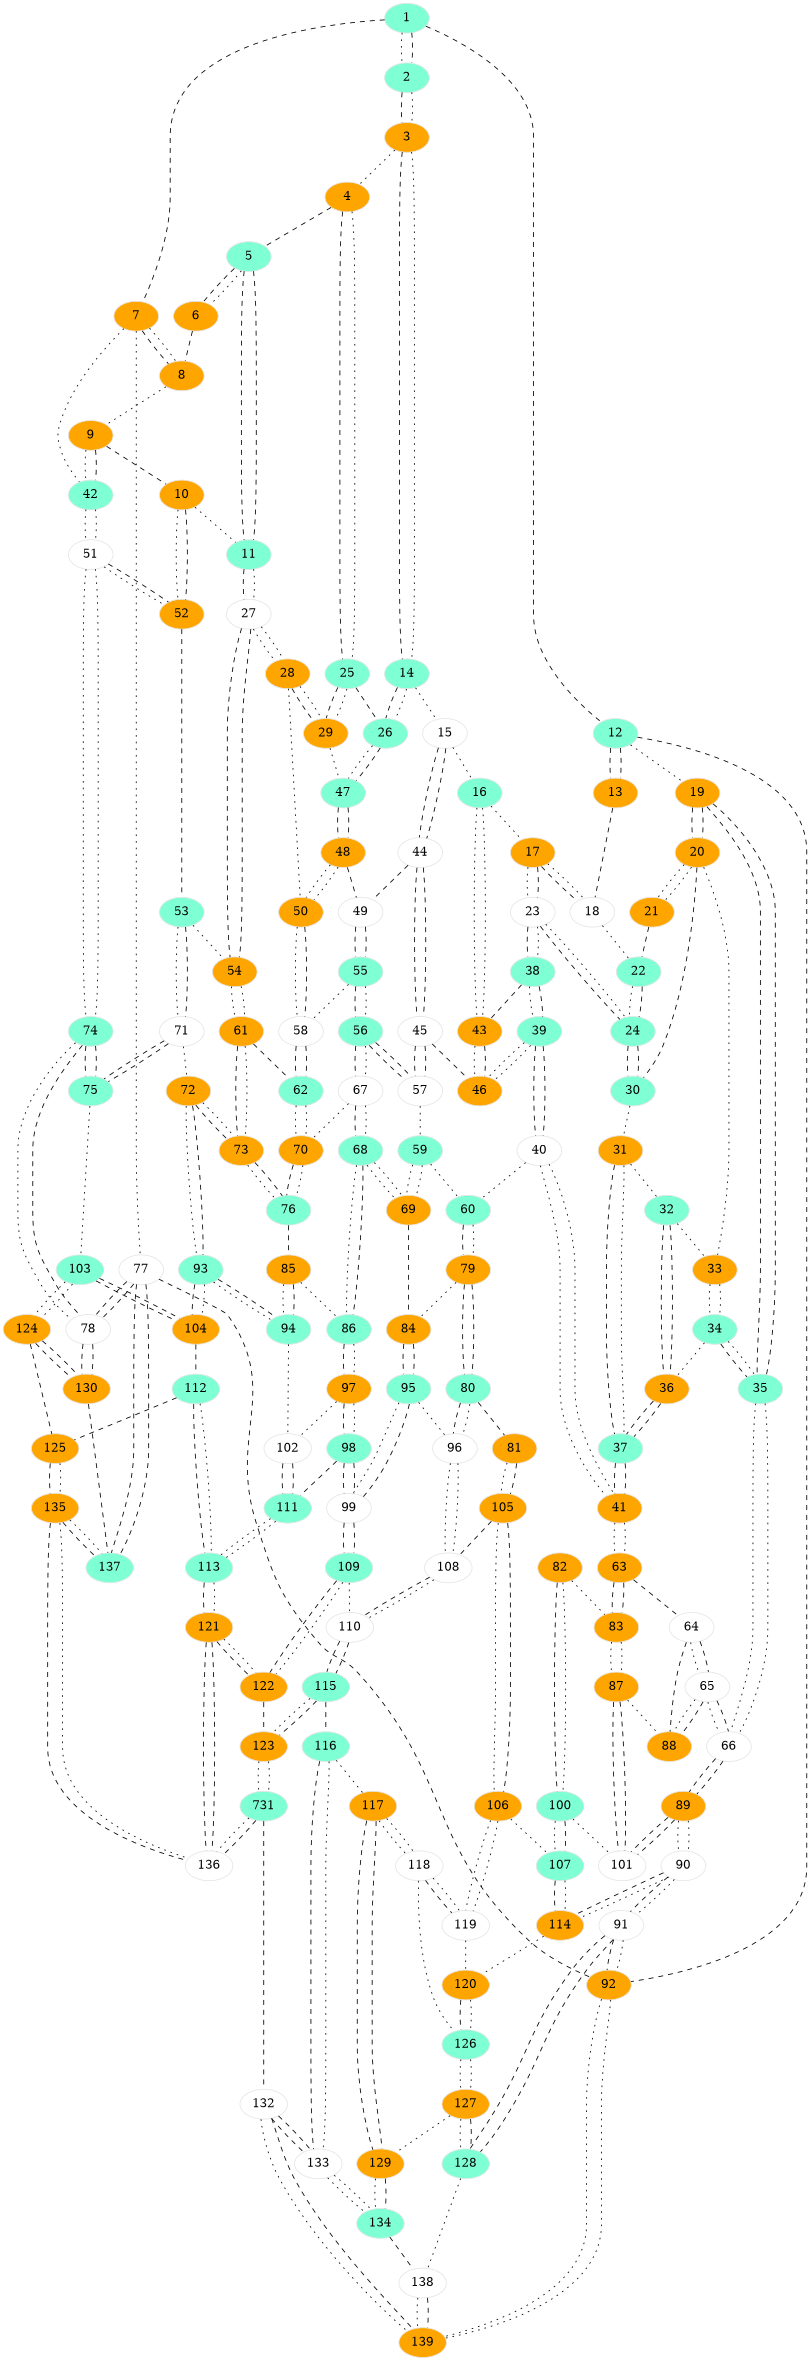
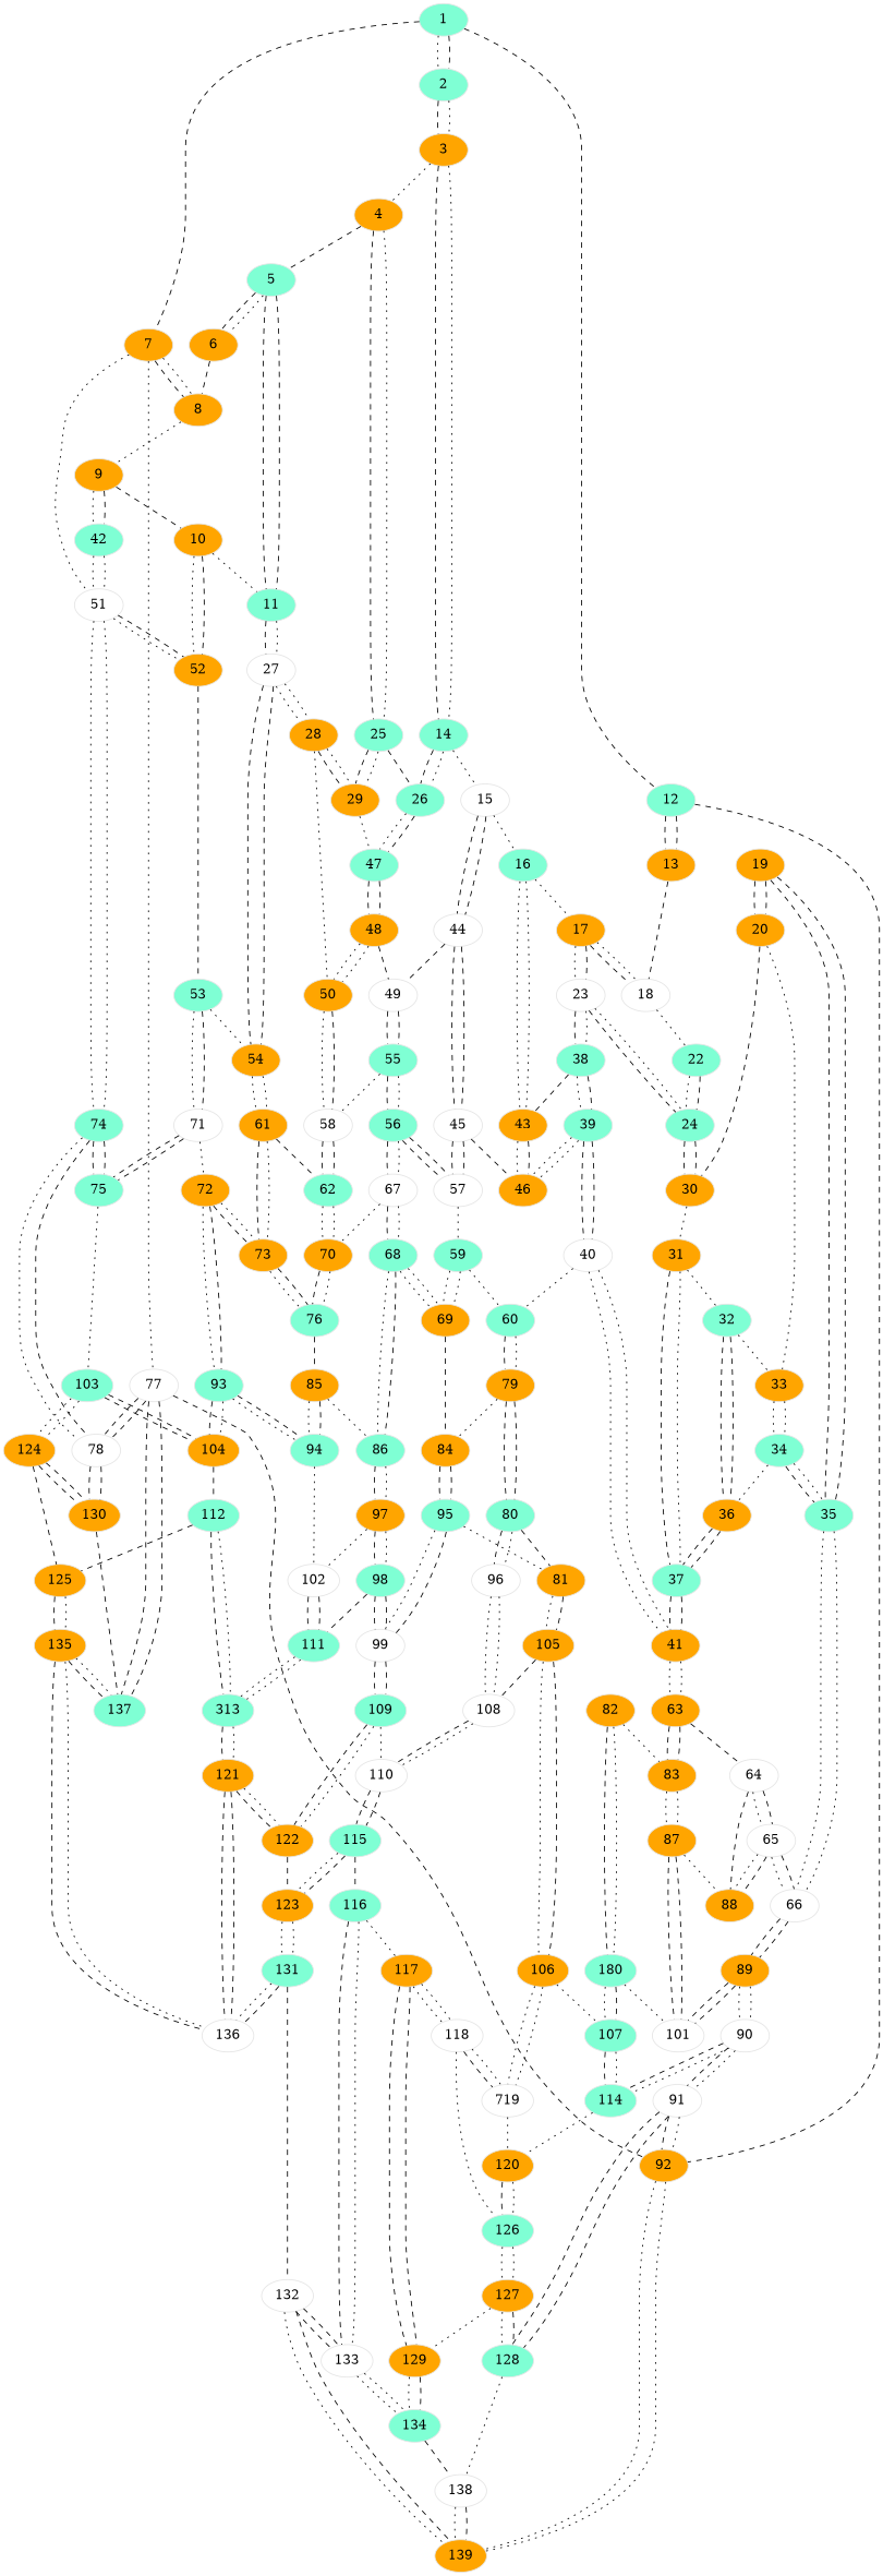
  graph {
    node [color=gray90 fillcolor=orange style=filled]
    edge [style=dashed]
    1 [fillcolor=aquamarine]
    2 [fillcolor=aquamarine]
    7
    12 [fillcolor=aquamarine]
    3
    8
    42 [fillcolor=aquamarine]
    77 [fillcolor=white]
    13
    19
    92
    4
    14 [fillcolor=aquamarine]
    5 [fillcolor=aquamarine]
    25 [fillcolor=aquamarine]
    15 [fillcolor=white]
    26 [fillcolor=aquamarine]
    6
    11 [fillcolor=aquamarine]
    29
    27 [fillcolor=white]
    9
    51 [fillcolor=white]
    78 [fillcolor=white]
    137 [fillcolor=aquamarine]
    10
    52
    53 [fillcolor=aquamarine]
    28
    54
    18 [fillcolor=white]
    20
    35 [fillcolor=aquamarine]
    139
    22 [fillcolor=aquamarine]
    16 [fillcolor=aquamarine]
    44 [fillcolor=white]
    47 [fillcolor=aquamarine]
    17
    43
    45 [fillcolor=white]
    49 [fillcolor=white]
    23 [fillcolor=white]
    46
    24 [fillcolor=aquamarine]
    38 [fillcolor=aquamarine]
-   21
    33
-   30 [fillcolor=aquamarine]
+   30
    66 [fillcolor=white]
    34 [fillcolor=aquamarine]
    31
    39 [fillcolor=aquamarine]
    48
    50
    61
    58 [fillcolor=white]
    32 [fillcolor=aquamarine]
    37 [fillcolor=aquamarine]
    36
    41
    89
    63
    40 [fillcolor=white]
    60 [fillcolor=aquamarine]
    79
    64 [fillcolor=white]
    83
    74 [fillcolor=aquamarine]
    57 [fillcolor=white]
    55 [fillcolor=aquamarine]
    59 [fillcolor=aquamarine]
    56 [fillcolor=aquamarine]
    62 [fillcolor=aquamarine]
    75 [fillcolor=aquamarine]
    71 [fillcolor=white]
    72
    73
    67 [fillcolor=white]
    70
    68 [fillcolor=aquamarine]
    69
    84
    80 [fillcolor=aquamarine]
    76 [fillcolor=aquamarine]
    65 [fillcolor=white]
    88
    87
    101 [fillcolor=white]
    90 [fillcolor=white]
    86 [fillcolor=aquamarine]
    97
    95 [fillcolor=aquamarine]
    85
    93 [fillcolor=aquamarine]
    103 [fillcolor=aquamarine]
    94 [fillcolor=aquamarine]
    104
    130
    124
    81
    96 [fillcolor=white]
    105
    108 [fillcolor=white]
    82
-   100 [fillcolor=aquamarine]
+   100 [fillcolor=aquamarine label=180]
    106
    107 [fillcolor=aquamarine]
    99 [fillcolor=white]
    102 [fillcolor=white]
    98 [fillcolor=aquamarine]
    91 [fillcolor=white]
-   114
+   114 [fillcolor=aquamarine]
    128 [fillcolor=aquamarine]
    120
    138 [fillcolor=white]
    112 [fillcolor=aquamarine]
    111 [fillcolor=aquamarine]
    109 [fillcolor=aquamarine]
    110 [fillcolor=white]
-   113 [fillcolor=aquamarine]
+   113 [fillcolor=aquamarine label=313]
    122
    125
-   119 [fillcolor=white]
+   119 [fillcolor=white label=719]
    115 [fillcolor=aquamarine]
    123
    116 [fillcolor=aquamarine]
    121
    135
    136 [fillcolor=white]
    126 [fillcolor=aquamarine]
    117
    133 [fillcolor=white]
-   131 [fillcolor=aquamarine label=731]
+   131 [fillcolor=aquamarine]
    118 [fillcolor=white]
    129
    134 [fillcolor=aquamarine]
    127
    132 [fillcolor=white]
    1 -- 2 [style=dotted]
    1 -- 2
    1 -- 7
    1 -- 12
    2 -- 3
    2 -- 3 [style=dotted]
    7 -- 8
    7 -- 8 [style=dotted]
-   7 -- 42 [style=dotted]
+   7 -- 51 [style=dotted]
    7 -- 77 [style=dotted]
    12 -- 13
    12 -- 13
-   12 -- 19 [style=dotted]
    12 -- 92
    3 -- 4 [style=dotted]
    3 -- 14
    3 -- 14 [style=dotted]
    8 -- 9 [style=dotted]
    42 -- 51 [style=dotted]
    42 -- 51 [style=dotted]
    77 -- 92
    77 -- 78
    77 -- 78
    77 -- 137
    77 -- 137
    13 -- 18
    19 -- 20
    19 -- 20
    19 -- 35
    19 -- 35
    92 -- 139 [style=dotted]
    92 -- 139 [style=dotted]
    4 -- 5
    4 -- 25
    4 -- 25 [style=dotted]
    14 -- 15 [style=dotted]
    14 -- 26
    14 -- 26 [style=dotted]
    5 -- 6
    5 -- 6 [style=dotted]
    5 -- 11
    5 -- 11
    25 -- 26
    25 -- 29
    25 -- 29 [style=dotted]
    15 -- 16 [style=dotted]
    15 -- 44
    15 -- 44
    26 -- 47 [style=dotted]
    26 -- 47
    6 -- 8
    11 -- 27
    11 -- 27 [style=dotted]
    29 -- 47 [style=dotted]
    27 -- 28 [style=dotted]
    27 -- 28 [style=dotted]
    27 -- 54
    27 -- 54
    9 -- 42 [style=dotted]
    9 -- 42
    9 -- 10
    51 -- 52 [style=dotted]
    51 -- 52
    51 -- 74 [style=dotted]
    51 -- 74 [style=dotted]
    78 -- 130
    78 -- 130
    10 -- 11 [style=dotted]
    10 -- 52 [style=dotted]
    10 -- 52
    52 -- 53
    53 -- 54 [style=dotted]
    53 -- 71 [style=dotted]
    53 -- 71
    28 -- 29
    28 -- 29 [style=dotted]
    28 -- 50 [style=dotted]
    54 -- 61 [style=dotted]
    54 -- 61 [style=dotted]
    18 -- 22 [style=dotted]
-   20 -- 21 [style=dotted]
-   20 -- 21 [style=dotted]
    20 -- 33 [style=dotted]
    20 -- 30
    35 -- 66 [style=dotted]
    35 -- 66 [style=dotted]
    22 -- 24 [style=dotted]
    22 -- 24
    16 -- 17 [style=dotted]
    16 -- 43 [style=dotted]
    16 -- 43 [style=dotted]
    44 -- 45
    44 -- 45
    44 -- 49
    47 -- 48
    47 -- 48
    17 -- 18
    17 -- 18 [style=dotted]
    17 -- 23 [style=dotted]
    17 -- 23
    43 -- 46 [style=dotted]
    43 -- 46
    45 -- 46
    45 -- 57
    45 -- 57
    49 -- 55
    49 -- 55
    23 -- 24
    23 -- 24 [style=dotted]
    23 -- 38
    23 -- 38 [style=dotted]
    24 -- 30
    24 -- 30
    38 -- 43
    38 -- 39 [style=dotted]
    38 -- 39
-   21 -- 22
    33 -- 34 [style=dotted]
    33 -- 34 [style=dotted]
    30 -- 31 [style=dotted]
    66 -- 89
    66 -- 89
    34 -- 35
    34 -- 35 [style=dotted]
    34 -- 36 [style=dotted]
    31 -- 32 [style=dotted]
    31 -- 37
    31 -- 37 [style=dotted]
    39 -- 46 [style=dotted]
    39 -- 46 [style=dotted]
    39 -- 40
    39 -- 40
    48 -- 49
    48 -- 50 [style=dotted]
    48 -- 50 [style=dotted]
    50 -- 58 [style=dotted]
    50 -- 58
    61 -- 62
    61 -- 73
    61 -- 73 [style=dotted]
    58 -- 62
    58 -- 62
    32 -- 33 [style=dotted]
    32 -- 36
    32 -- 36
    37 -- 41
    37 -- 41
    36 -- 37
    36 -- 37
    41 -- 63 [style=dotted]
    41 -- 63 [style=dotted]
    89 -- 101
    89 -- 101
    89 -- 90 [style=dotted]
    89 -- 90 [style=dotted]
    63 -- 64
    63 -- 83
    63 -- 83
    40 -- 41 [style=dotted]
    40 -- 41 [style=dotted]
    40 -- 60 [style=dotted]
    60 -- 79
    60 -- 79 [style=dotted]
    79 -- 84 [style=dotted]
    79 -- 80
    79 -- 80
    64 -- 65 [style=dotted]
    64 -- 65
    64 -- 88
    83 -- 87 [style=dotted]
    83 -- 87 [style=dotted]
    74 -- 78 [style=dotted]
    74 -- 78
    74 -- 75
    74 -- 75
    57 -- 59 [style=dotted]
    55 -- 58 [style=dotted]
    55 -- 56
    55 -- 56 [style=dotted]
    59 -- 60 [style=dotted]
    59 -- 69 [style=dotted]
    59 -- 69 [style=dotted]
    56 -- 57
    56 -- 57
    56 -- 67
    56 -- 67 [style=dotted]
    62 -- 70 [style=dotted]
    62 -- 70 [style=dotted]
    75 -- 103 [style=dotted]
    71 -- 75
    71 -- 75
    71 -- 72 [style=dotted]
    72 -- 73
    72 -- 73 [style=dotted]
    72 -- 93 [style=dotted]
    72 -- 93
    73 -- 76 [style=dotted]
    73 -- 76
    67 -- 70 [style=dotted]
    67 -- 68
    67 -- 68 [style=dotted]
    70 -- 76
    70 -- 76 [style=dotted]
    68 -- 69 [style=dotted]
    68 -- 69 [style=dotted]
    68 -- 86 [style=dotted]
    68 -- 86
    69 -- 84
    84 -- 95
    84 -- 95
    80 -- 81
    80 -- 96
    80 -- 96 [style=dotted]
    76 -- 85
    65 -- 66 [style=dotted]
    65 -- 66
    65 -- 88 [style=dotted]
    65 -- 88
    87 -- 88 [style=dotted]
    87 -- 101
    87 -- 101
    90 -- 91
    90 -- 91 [style=dotted]
    90 -- 114
    90 -- 114 [style=dotted]
    86 -- 97
    86 -- 97 [style=dotted]
    97 -- 102 [style=dotted]
    97 -- 98
    97 -- 98 [style=dotted]
-   95 -- 96 [style=dotted]
+   95 -- 81 [style=dotted]
    95 -- 99 [style=dotted]
    95 -- 99
    85 -- 86 [style=dotted]
    85 -- 94 [style=dotted]
    85 -- 94
    93 -- 94 [style=dotted]
    93 -- 94
    93 -- 104
    93 -- 104 [style=dotted]
    103 -- 104
    103 -- 104
    103 -- 124 [style=dotted]
    103 -- 124 [style=dotted]
    94 -- 102 [style=dotted]
    104 -- 112
    130 -- 137
    124 -- 130
    124 -- 130
    124 -- 125
    81 -- 105 [style=dotted]
    81 -- 105
    96 -- 108 [style=dotted]
    96 -- 108 [style=dotted]
    105 -- 108
    105 -- 106 [style=dotted]
    105 -- 106
    108 -- 110
    108 -- 110 [style=dotted]
    82 -- 83 [style=dotted]
    82 -- 100
    82 -- 100 [style=dotted]
    100 -- 101 [style=dotted]
    100 -- 107 [style=dotted]
    100 -- 107
    106 -- 107 [style=dotted]
    106 -- 119 [style=dotted]
    106 -- 119 [style=dotted]
    107 -- 114
    107 -- 114 [style=dotted]
    99 -- 109
    99 -- 109
    102 -- 111
    102 -- 111
    98 -- 99
    98 -- 99
    98 -- 111
    91 -- 92
    91 -- 92 [style=dotted]
    91 -- 128
    91 -- 128
    114 -- 120 [style=dotted]
    128 -- 138 [style=dotted]
    120 -- 126
    120 -- 126 [style=dotted]
    138 -- 139 [style=dotted]
    138 -- 139
    112 -- 113
    112 -- 113 [style=dotted]
    112 -- 125
    111 -- 113 [style=dotted]
    111 -- 113 [style=dotted]
    109 -- 110 [style=dotted]
    109 -- 122
    109 -- 122 [style=dotted]
    110 -- 115
    110 -- 115
    113 -- 121
    113 -- 121 [style=dotted]
    122 -- 123
    125 -- 135
    125 -- 135 [style=dotted]
    119 -- 120 [style=dotted]
    115 -- 123 [style=dotted]
    115 -- 123
    115 -- 116
    123 -- 131 [style=dotted]
    123 -- 131 [style=dotted]
    116 -- 117 [style=dotted]
    116 -- 133
    116 -- 133 [style=dotted]
    121 -- 122
    121 -- 122 [style=dotted]
    121 -- 136
    121 -- 136
    135 -- 137
    135 -- 137 [style=dotted]
    135 -- 136
    135 -- 136 [style=dotted]
    126 -- 127 [style=dotted]
    126 -- 127 [style=dotted]
    117 -- 118 [style=dotted]
    117 -- 118 [style=dotted]
    117 -- 129
    117 -- 129
    133 -- 134 [style=dotted]
    133 -- 134 [style=dotted]
    131 -- 136 [style=dotted]
    131 -- 136
    131 -- 132
    118 -- 119
    118 -- 119 [style=dotted]
    118 -- 126 [style=dotted]
    129 -- 134 [style=dotted]
    129 -- 134
    134 -- 138
    127 -- 128 [style=dotted]
    127 -- 128
    127 -- 129 [style=dotted]
    132 -- 139 [style=dotted]
    132 -- 139
    132 -- 133
    132 -- 133
  }
